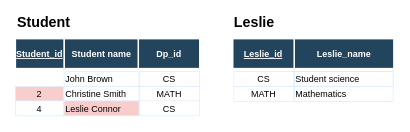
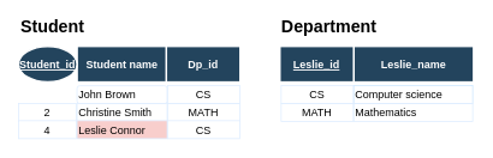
  <mxCell id="0" />
  <mxCell id="1" parent="0" />
  <mxCell id="2" value="John Brown" style="align=left;strokeColor=#DEEDFF;rounded=1;" parent="1" vertex="1"><mxGeometry x="85" y="95" width="100" height="20" as="geometry" /></mxCell>
- <mxCell id="3" value="Student science" style="strokeColor=#CCE7FF;fillColor=#ffffff;align=left;" parent="1" vertex="1"><mxGeometry x="392" y="95" width="132" height="20" as="geometry" /></mxCell>
+ <mxCell id="3" value="Computer science" style="strokeColor=#CCE7FF;fillColor=#ffffff;align=left;" parent="1" vertex="1"><mxGeometry x="392" y="95" width="132" height="20" as="geometry" /></mxCell>
  <mxCell id="4" value="CS" style="strokeColor=#DEEDFF" parent="1" vertex="1"><mxGeometry x="311.5" y="95" width="80.0" height="20" as="geometry" /></mxCell>
  <mxCell id="5" value="Christine Smith" style="align=left;strokeColor=#DEEDFF" parent="1" vertex="1"><mxGeometry x="85" y="115" width="100" height="20" as="geometry" /></mxCell>
  <mxCell id="6" value="Mathematics" style="strokeColor=#DEEDFF;fillColor=#ffffff;align=left;" parent="1" vertex="1"><mxGeometry x="392" y="115" width="132" height="20" as="geometry" /></mxCell>
  <mxCell id="7" value="MATH" style="strokeColor=#DEEDFF" parent="1" vertex="1"><mxGeometry x="311.5" y="115" width="80.0" height="20" as="geometry" /></mxCell>
  <mxCell id="8" value="Leslie Connor" style="align=left;strokeColor=#DEEDFF;fillColor=#f8cecc;" parent="1" vertex="1"><mxGeometry x="85" y="134" width="100" height="20" as="geometry" /></mxCell>
  <mxCell id="9" value="Student name" style="fillColor=#23445D;strokeColor=#FFFFFF;strokeWidth=2;fontColor=#FFFFFF;fontStyle=1" parent="1" vertex="1"><mxGeometry x="85" y="51" width="100" height="40" as="geometry" /></mxCell>
  <mxCell id="10" value="Leslie_name" style="fillColor=#23445D;strokeColor=#FFFFFF;strokeWidth=2;fontColor=#FFFFFF;fontStyle=1" parent="1" vertex="1"><mxGeometry x="392" y="51" width="133" height="40" as="geometry" /></mxCell>
  <mxCell id="11" value="Leslie_id" style="fillColor=#23445D;strokeColor=#FFFFFF;strokeWidth=2;fontColor=#FFFFFF;fontStyle=5" parent="1" vertex="1"><mxGeometry x="310" y="51" width="82" height="40.0" as="geometry" /></mxCell>
- <mxCell id="12" value="Leslie" style="text;html=1;strokeColor=none;fillColor=none;align=left;verticalAlign=middle;whiteSpace=wrap;rounded=0;fontSize=19;fontStyle=1" parent="1" vertex="1"><mxGeometry x="310" y="20" width="144" height="20" as="geometry" /></mxCell>
- <mxCell id="13" value="2" style="strokeColor=#DEEDFF;fillColor=#f8cecc;" parent="1" vertex="1"><mxGeometry x="20" y="115" width="64" height="20" as="geometry" /></mxCell>
+ <mxCell id="12" value="Department" style="text;html=1;strokeColor=none;fillColor=none;align=left;verticalAlign=middle;whiteSpace=wrap;rounded=0;fontSize=19;fontStyle=1" parent="1" vertex="1"><mxGeometry x="310" y="20" width="144" height="20" as="geometry" /></mxCell>
+ <mxCell id="13" value="2" style="strokeColor=#DEEDFF" parent="1" vertex="1"><mxGeometry x="20" y="115" width="64" height="20" as="geometry" /></mxCell>
  <mxCell id="14" value="4" style="strokeColor=#DEEDFF" parent="1" vertex="1"><mxGeometry x="20" y="134" width="64" height="20" as="geometry" /></mxCell>
- <mxCell id="15" value="Student_id" style="fillColor=#23445D;strokeColor=#FFFFFF;strokeWidth=2;fontColor=#FFFFFF;fontStyle=5" parent="1" vertex="1"><mxGeometry x="20" y="51" width="65" height="40" as="geometry" /></mxCell>
+ <mxCell id="15" value="Student_id" style="ellipse;fillColor=#23445D;strokeColor=#FFFFFF;strokeWidth=2;fontColor=#FFFFFF;fontStyle=5;" parent="1" vertex="1"><mxGeometry x="20" y="51" width="65" height="40" as="geometry" /></mxCell>
  <mxCell id="16" value="Student" style="text;html=1;strokeColor=none;fillColor=none;align=center;verticalAlign=middle;whiteSpace=wrap;rounded=0;fontSize=19;fontStyle=1" vertex="1" parent="1"><mxGeometry x="38" y="20" width="40" height="20" as="geometry" /></mxCell>
  <mxCell id="17" value="CS" style="strokeColor=#DEEDFF" vertex="1" parent="1"><mxGeometry x="185.5" y="95" width="80.0" height="20" as="geometry" /></mxCell>
  <mxCell id="18" value="MATH" style="strokeColor=#DEEDFF" vertex="1" parent="1"><mxGeometry x="185.5" y="115" width="80.0" height="20" as="geometry" /></mxCell>
  <mxCell id="19" value="CS" style="strokeColor=#DEEDFF" vertex="1" parent="1"><mxGeometry x="185.5" y="134" width="80.0" height="20" as="geometry" /></mxCell>
  <mxCell id="20" value="Dp_id" style="fillColor=#23445D;strokeColor=#FFFFFF;strokeWidth=2;fontColor=#FFFFFF;fontStyle=1" vertex="1" parent="1"><mxGeometry x="184" y="51" width="82" height="40.0" as="geometry" /></mxCell>
